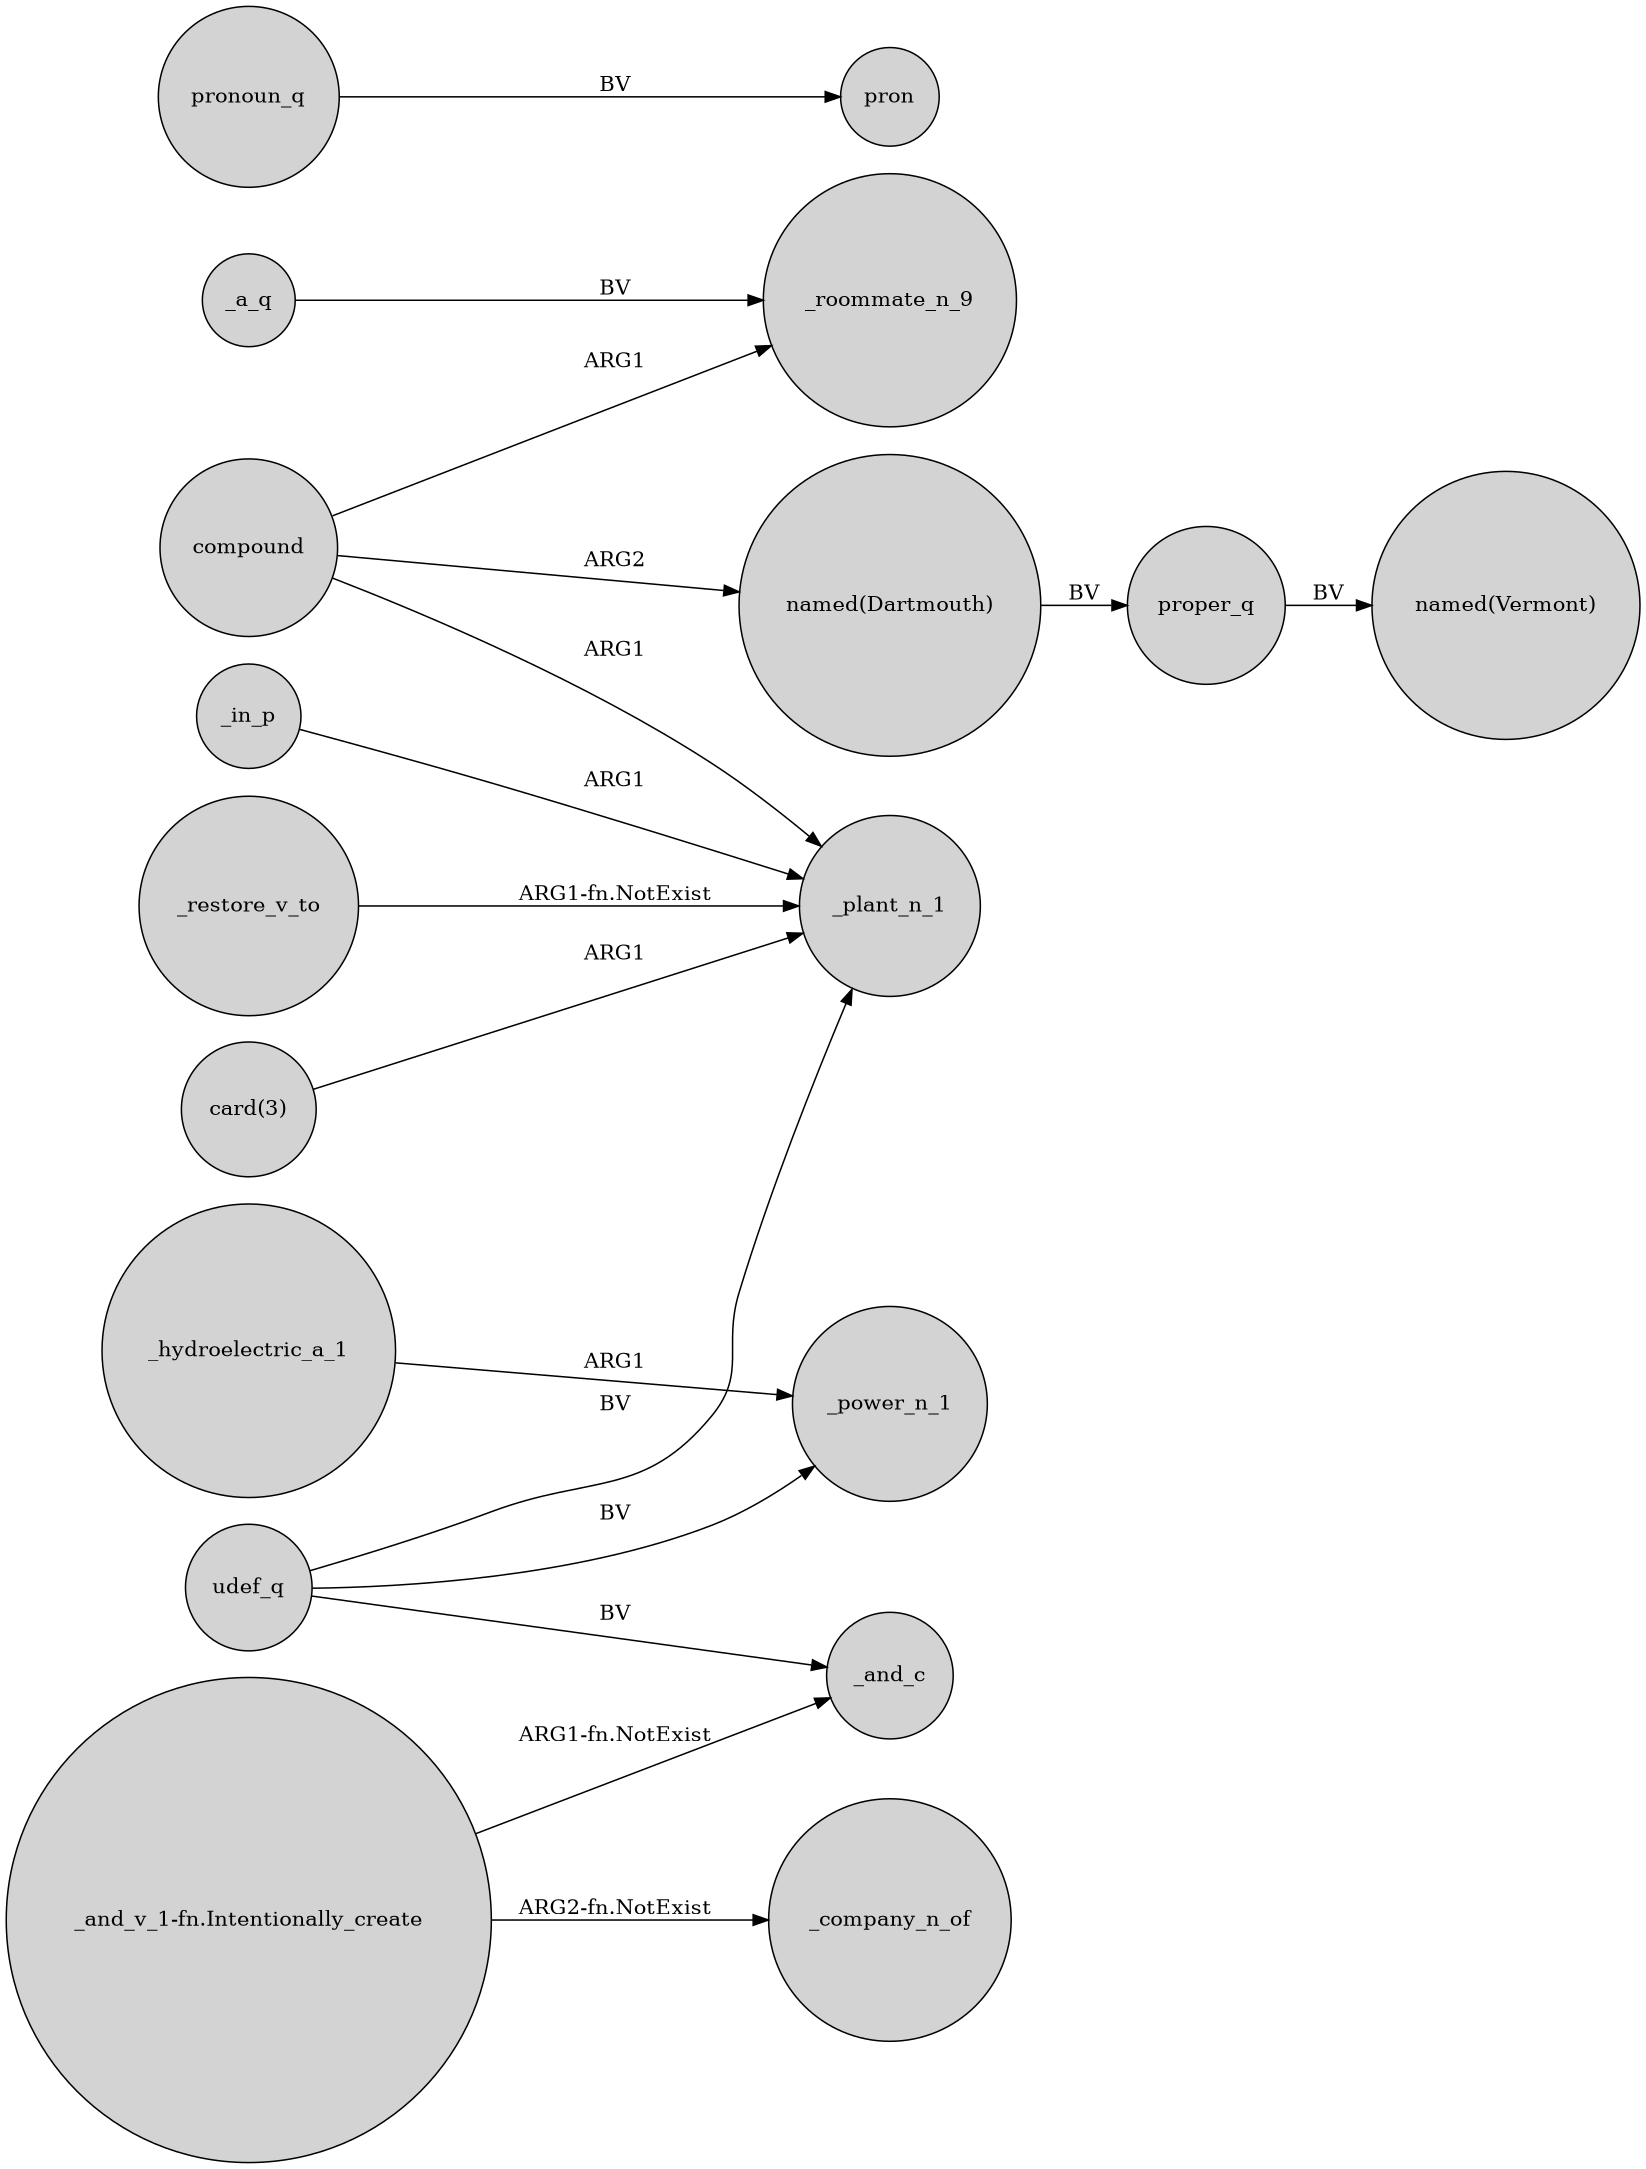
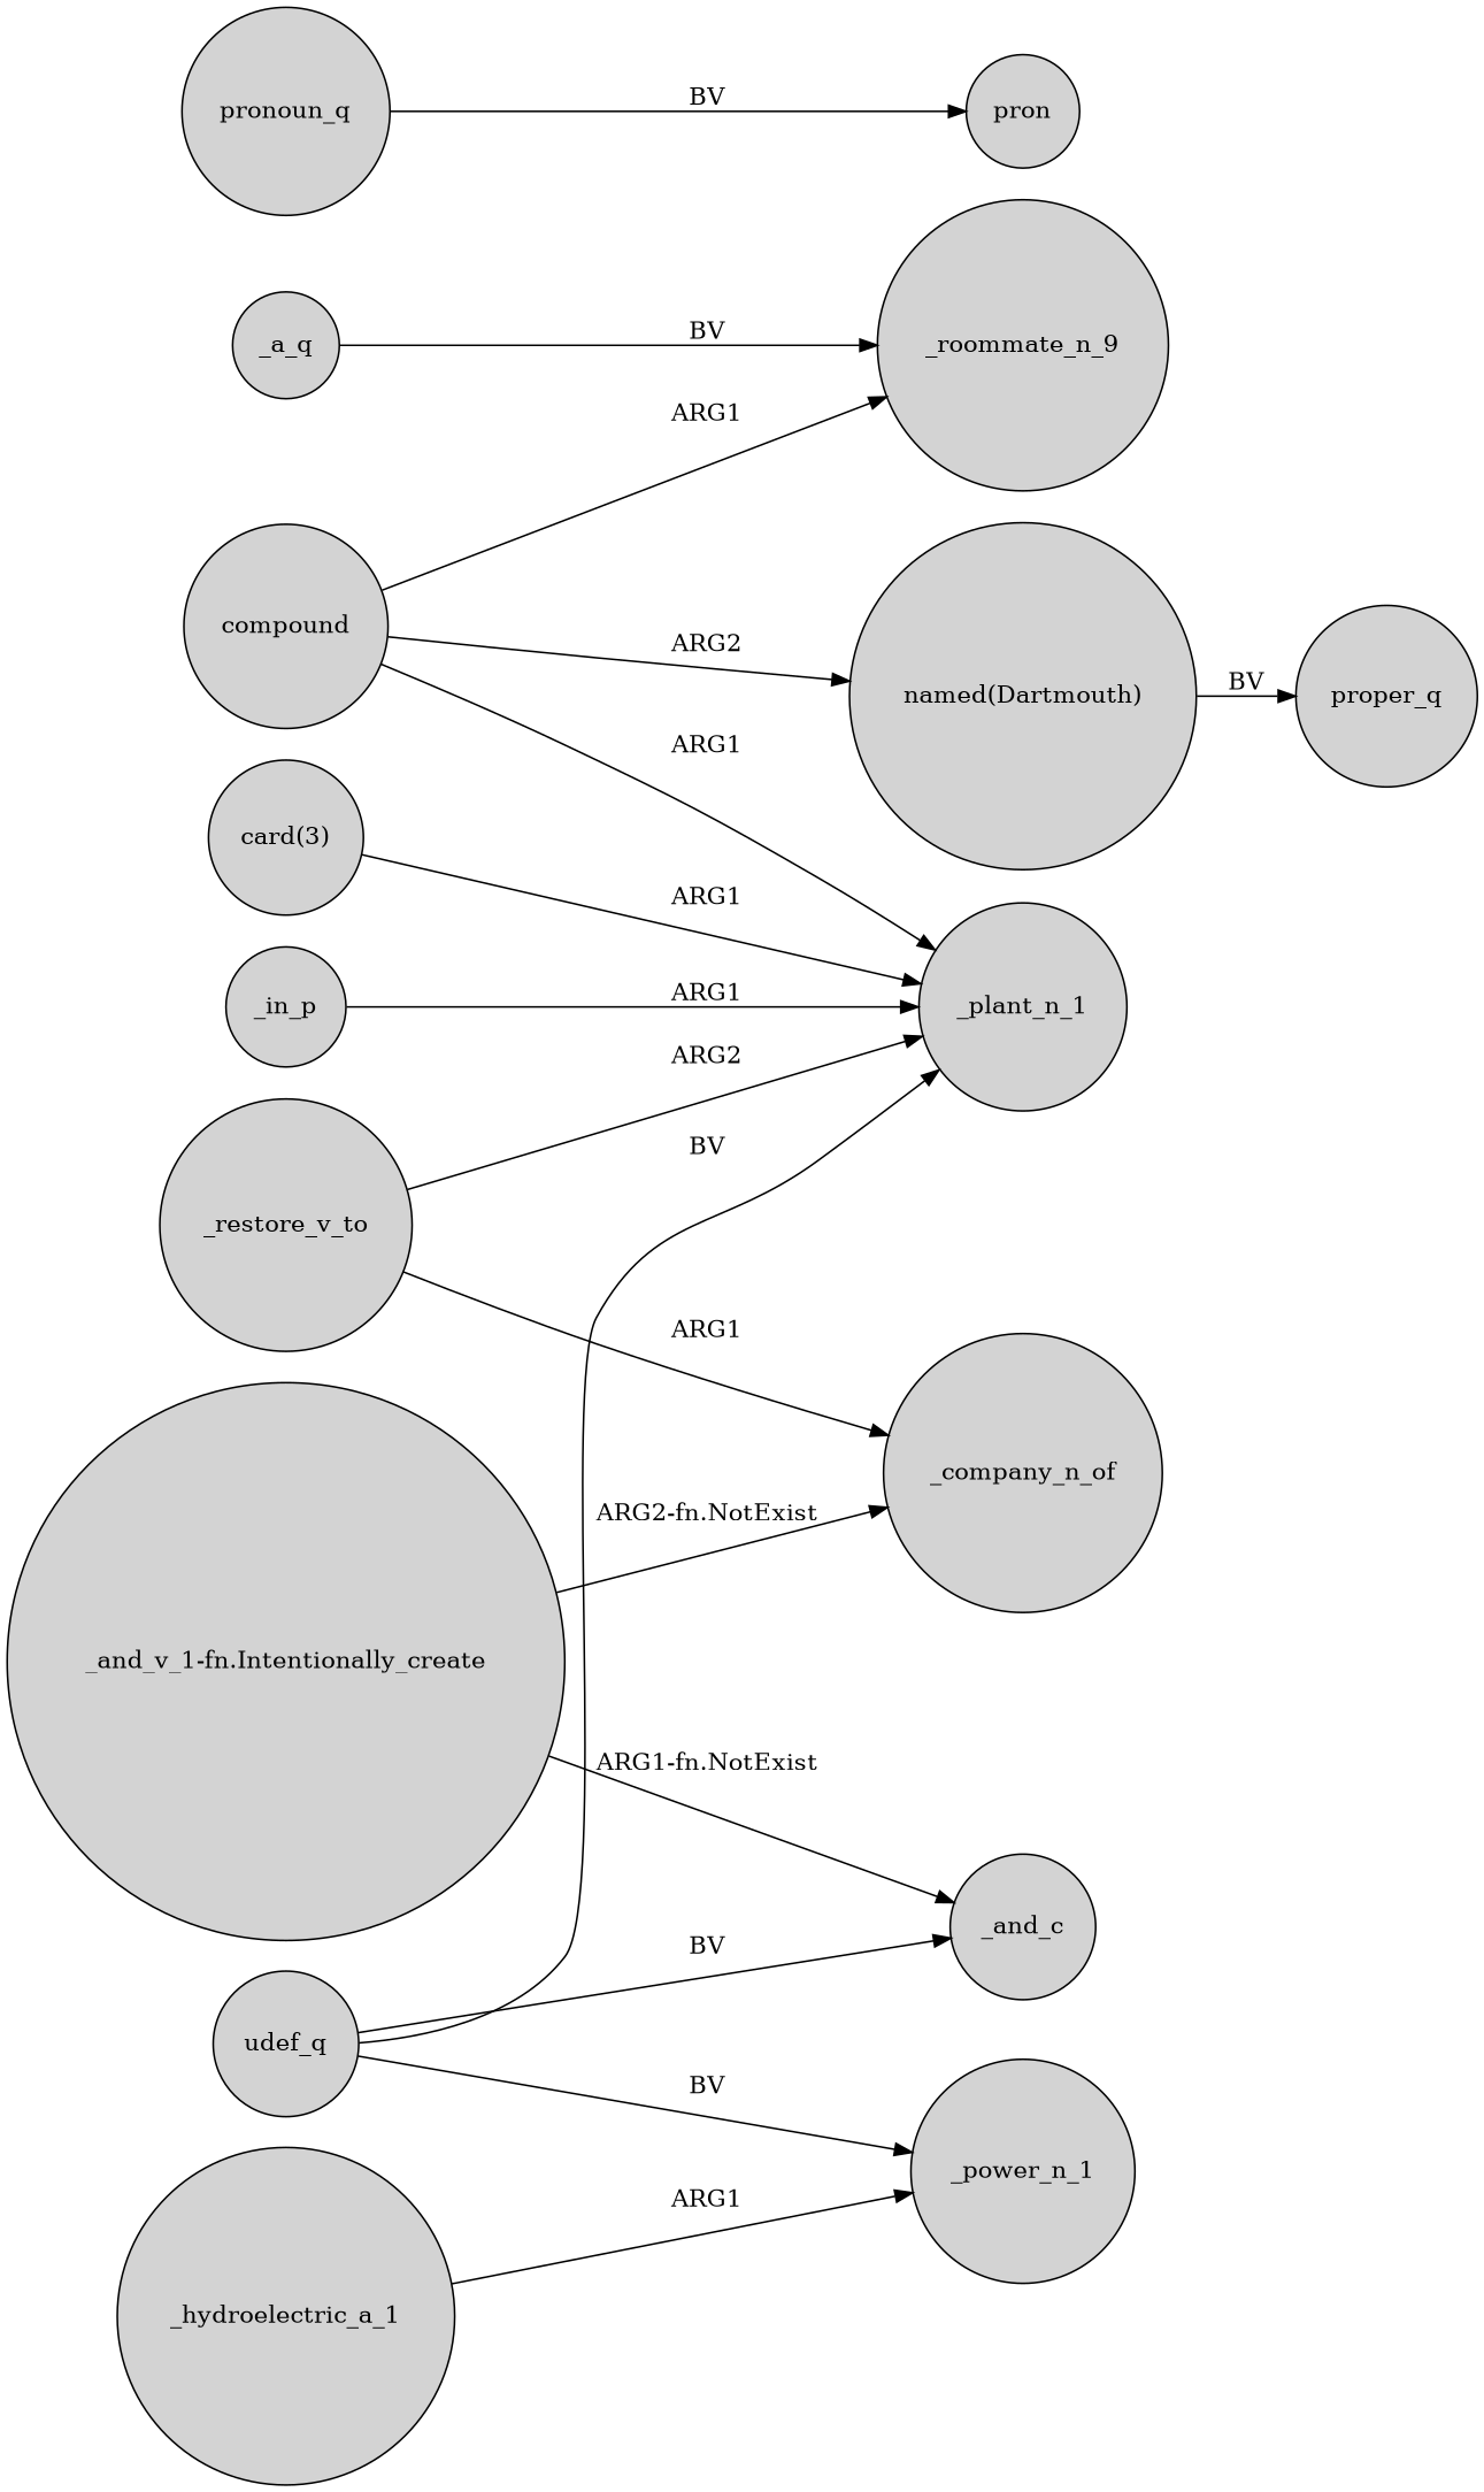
  digraph {
    rankdir=LR
    node [shape=circle style=filled]
    _restore_v_to
    _plant_n_1
    _company_n_of
    compound
    "named(Dartmouth)"
    n6 [label=_roommate_n_9]
    proper_q
-   "named(Vermont)"
    n9 [label="_and_v_1-fn.Intentionally_create"]
    _and_c
    "card(3)"
    _in_p
    pronoun_q
    pron
    _a_q
    udef_q
    _power_n_1
    _hydroelectric_a_1
-   _restore_v_to -> _plant_n_1 [label="ARG1-fn.NotExist"]
+   _restore_v_to -> _plant_n_1 [label=ARG2]
+   _restore_v_to -> _company_n_of [label=ARG1]
    compound -> _plant_n_1 [label=ARG1]
    compound -> "named(Dartmouth)" [label=ARG2]
    compound -> n6 [label=ARG1]
    "named(Dartmouth)" -> proper_q [label=BV]
-   proper_q -> "named(Vermont)" [label=BV]
    n9 -> _company_n_of [label="ARG2-fn.NotExist"]
    n9 -> _and_c [label="ARG1-fn.NotExist"]
    "card(3)" -> _plant_n_1 [label=ARG1]
    _in_p -> _plant_n_1 [label=ARG1]
    pronoun_q -> pron [label=BV]
    _a_q -> n6 [label=BV]
    udef_q -> _plant_n_1 [label=BV]
    udef_q -> _and_c [label=BV]
    udef_q -> _power_n_1 [label=BV]
    _hydroelectric_a_1 -> _power_n_1 [label=ARG1]
  }
